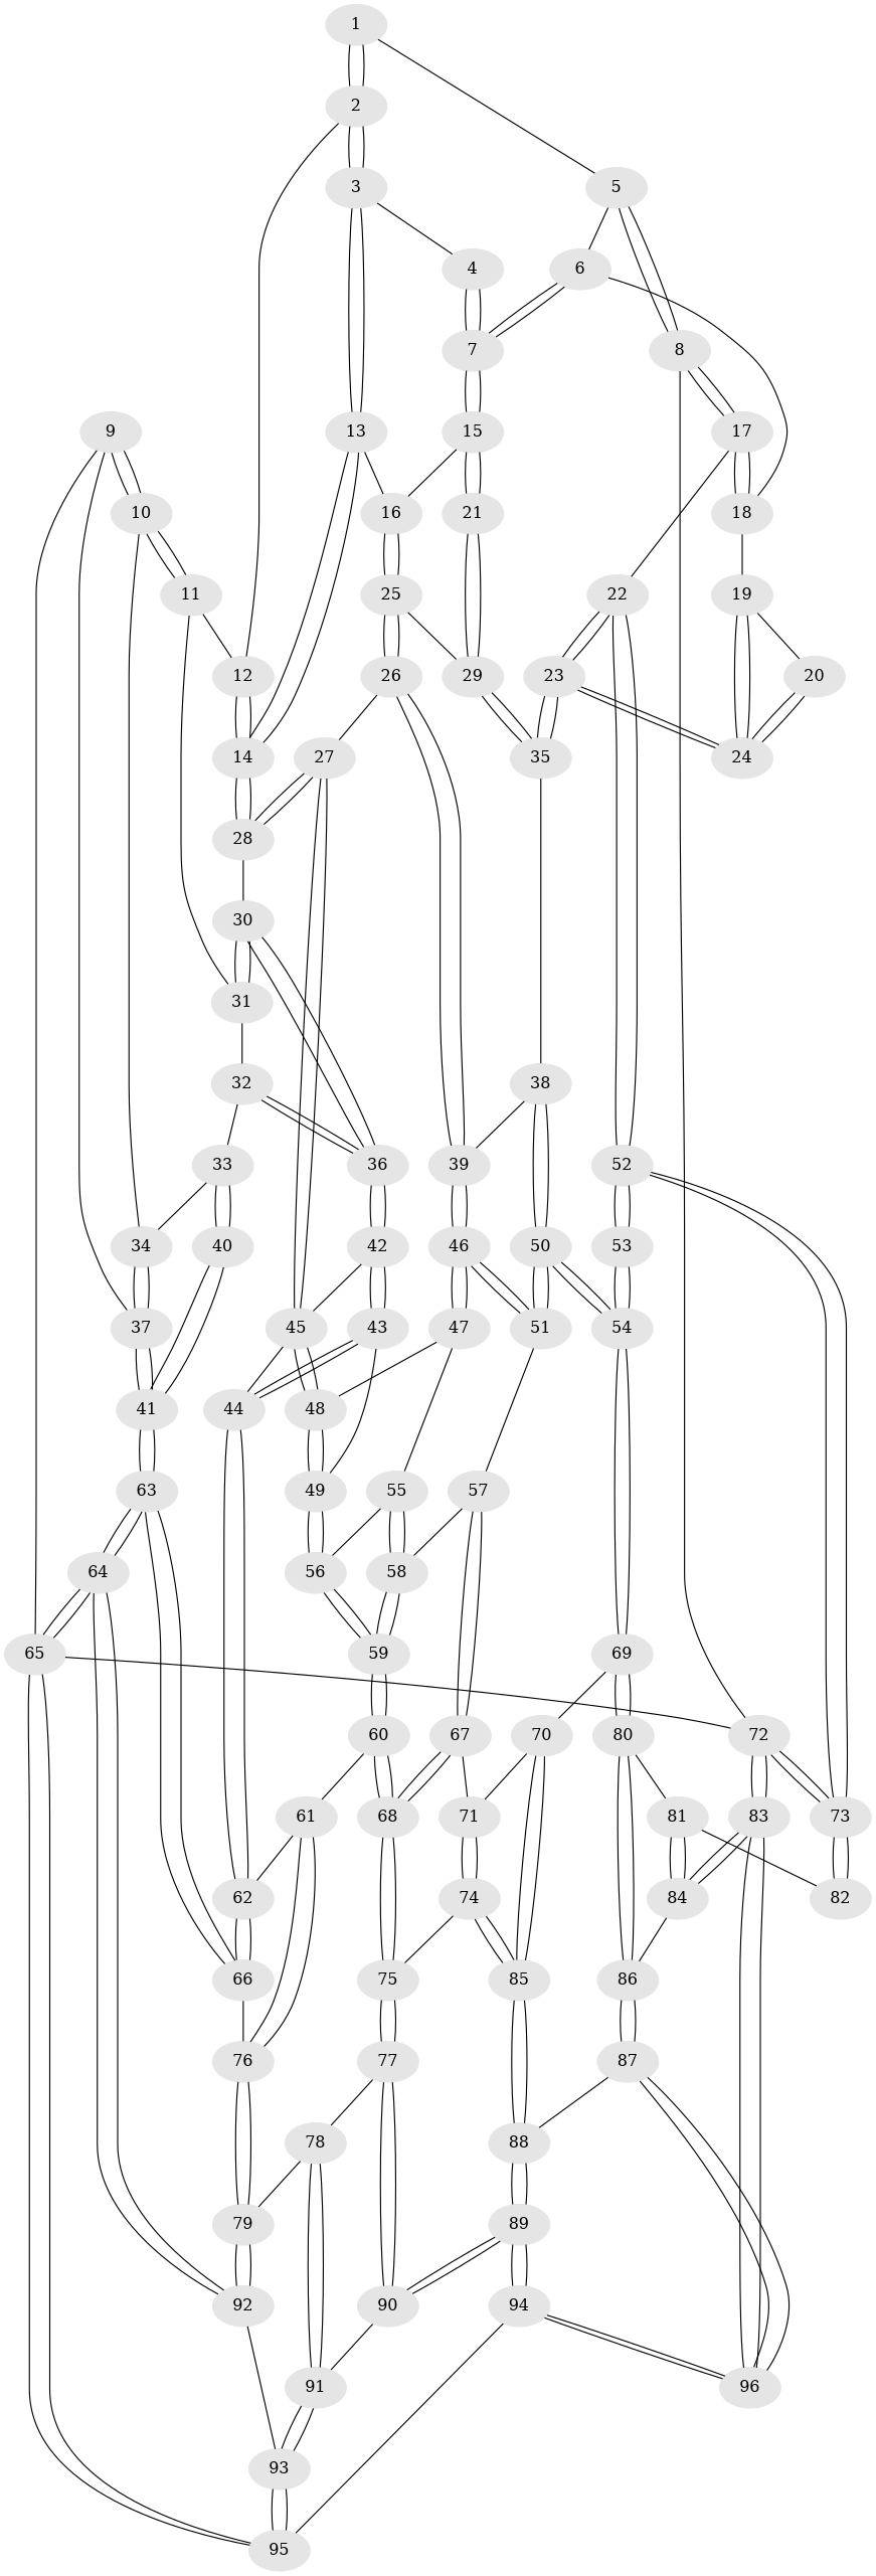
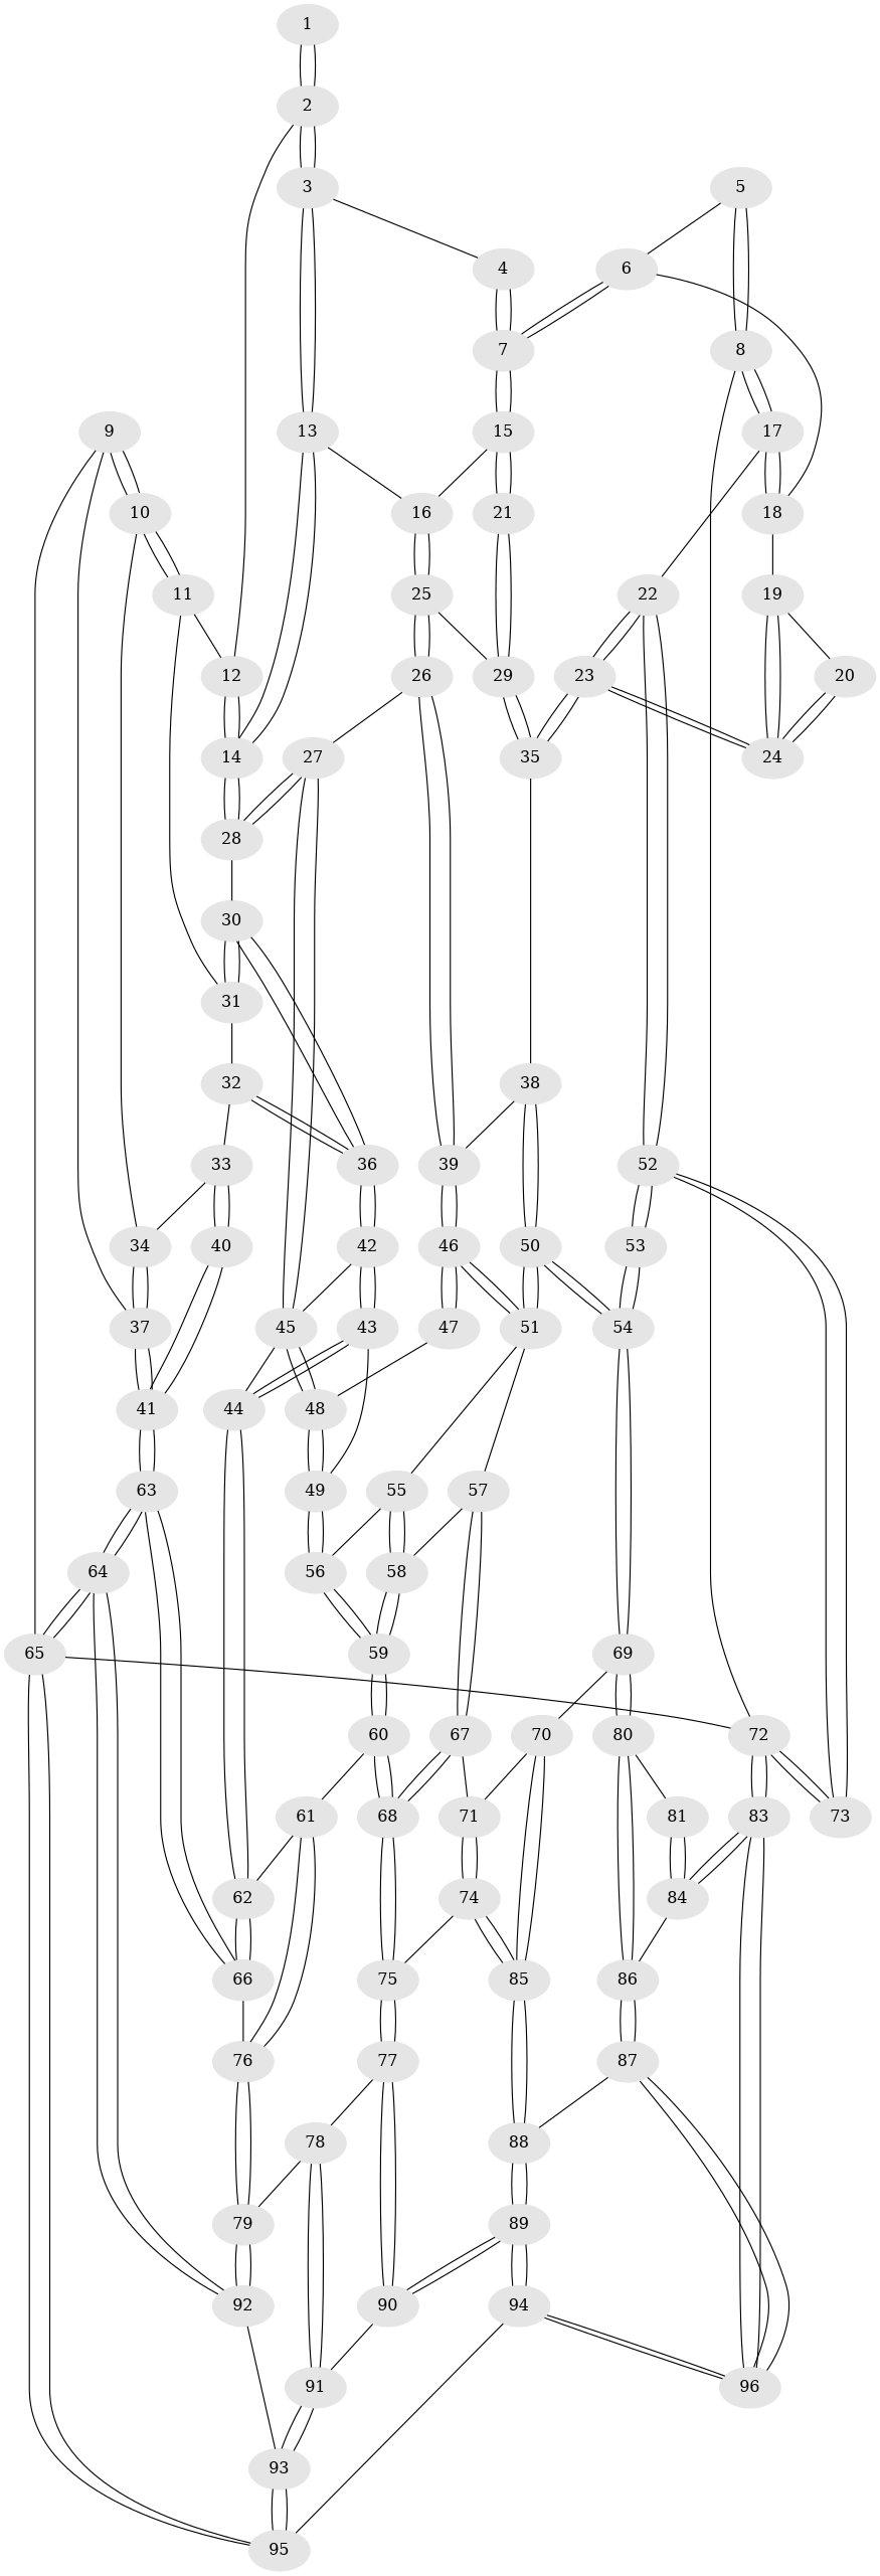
  graph {
    node [color=gray90 style=filled]
    1
    2
    5
    3
    12
    6
    8
    4
    13
    14
    7
    16
    15
    18
    17
    72
    19
    21
    9
    10
    37
    65
    22
    73
    83
    11
    34
    41
    95
    31
    32
    28
    25
    30
    29
    26
    23
    52
    20
    24
    35
    53
    38
    27
    39
    45
    46
    44
    48
    36
    42
    33
    40
    50
    43
    63
    51
    54
    47
    62
    66
    64
    49
    56
    55
    57
    58
    59
    69
    67
-   82
    70
    80
    60
    68
    71
    61
    76
    75
    79
    92
    93
    74
    77
    85
    81
    86
    88
    84
    96
    78
    90
    91
    87
    89
    94
    1 -- 2
    1 -- 2
-   1 -- 5
    2 -- 3
    2 -- 3
    2 -- 12
    5 -- 6
    5 -- 8
    5 -- 8
    3 -- 4
    3 -- 13
    3 -- 13
    12 -- 14
    12 -- 14
    6 -- 7
    6 -- 7
    6 -- 18
    8 -- 17
    8 -- 17
    8 -- 72
    4 -- 7
    4 -- 7
    13 -- 14
    13 -- 14
    13 -- 16
    14 -- 28
    14 -- 28
    7 -- 15
    7 -- 15
    16 -- 25
    16 -- 25
    15 -- 16
    15 -- 21
    15 -- 21
    18 -- 19
    17 -- 18
    17 -- 18
    17 -- 22
    72 -- 73
    72 -- 73
    72 -- 83
    72 -- 83
    19 -- 20
    19 -- 24
    19 -- 24
    21 -- 29
    21 -- 29
    9 -- 10
    9 -- 10
    9 -- 37
    9 -- 65
    10 -- 11
    10 -- 11
    10 -- 34
    37 -- 41
    37 -- 41
    65 -- 72
    65 -- 95
    65 -- 95
    22 -- 23
    22 -- 23
    22 -- 52
    22 -- 52
-   73 -- 82
-   73 -- 82
    83 -- 84
    83 -- 84
    83 -- 96
    83 -- 96
    11 -- 12
    11 -- 31
    34 -- 37
    34 -- 37
    41 -- 63
    41 -- 63
    31 -- 32
    32 -- 36
    32 -- 36
    32 -- 33
    28 -- 30
    25 -- 29
    25 -- 26
    25 -- 26
    30 -- 31
    30 -- 31
    30 -- 36
    30 -- 36
    29 -- 35
    29 -- 35
    26 -- 27
    26 -- 39
    26 -- 39
    23 -- 24
    23 -- 24
    23 -- 35
    23 -- 35
    52 -- 73
    52 -- 73
    52 -- 53
    52 -- 53
    20 -- 24
    20 -- 24
    35 -- 38
    53 -- 54
    53 -- 54
    38 -- 39
    38 -- 50
    38 -- 50
    27 -- 28
    27 -- 28
    27 -- 45
    27 -- 45
    39 -- 46
    39 -- 46
    45 -- 44
    45 -- 48
    45 -- 48
    46 -- 51
    46 -- 51
    46 -- 47
    46 -- 47
    44 -- 62
    44 -- 62
    48 -- 49
    48 -- 49
    36 -- 42
    36 -- 42
    42 -- 45
    42 -- 43
    42 -- 43
    33 -- 34
    33 -- 40
    33 -- 40
    40 -- 41
    40 -- 41
    50 -- 51
    50 -- 51
    50 -- 54
    50 -- 54
    43 -- 44
    43 -- 44
    43 -- 49
    63 -- 66
    63 -- 66
    63 -- 64
    63 -- 64
    51 -- 57
    54 -- 69
    54 -- 69
    47 -- 48
-   47 -- 55
+   51 -- 55
    62 -- 66
    62 -- 66
    66 -- 76
    64 -- 65
    64 -- 65
    64 -- 92
    64 -- 92
    49 -- 56
    49 -- 56
    56 -- 59
    56 -- 59
    55 -- 56
    55 -- 58
    55 -- 58
    57 -- 58
    57 -- 67
    57 -- 67
    58 -- 59
    58 -- 59
    59 -- 60
    59 -- 60
    69 -- 70
    69 -- 80
    69 -- 80
    67 -- 68
    67 -- 68
    67 -- 71
    70 -- 71
    70 -- 85
    70 -- 85
    80 -- 81
    80 -- 86
    80 -- 86
    60 -- 68
    60 -- 68
    60 -- 61
    68 -- 75
    68 -- 75
    71 -- 74
    71 -- 74
    61 -- 62
    61 -- 76
    61 -- 76
    76 -- 79
    76 -- 79
    75 -- 77
    75 -- 77
    79 -- 92
    79 -- 92
    92 -- 93
    93 -- 95
    93 -- 95
    74 -- 75
    74 -- 85
    74 -- 85
    77 -- 78
    77 -- 90
    77 -- 90
    85 -- 88
    85 -- 88
-   81 -- 82
    81 -- 84
    81 -- 84
    86 -- 87
    86 -- 87
    88 -- 89
    88 -- 89
    84 -- 86
    78 -- 79
    78 -- 91
    78 -- 91
    90 -- 91
    91 -- 93
    91 -- 93
    87 -- 88
    87 -- 96
    87 -- 96
    89 -- 90
    89 -- 90
    89 -- 94
    89 -- 94
    94 -- 95
    94 -- 96
    94 -- 96
  }
